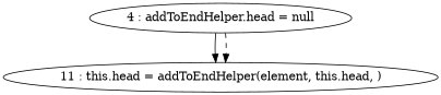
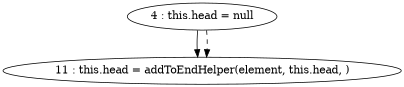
  digraph {
-   "4 : this.head = null" [label="4 : addToEndHelper.head = null"]
+   "4 : this.head = null"
    "11 : this.head = addToEndHelper(element, this.head, )"
    "4 : this.head = null" -> "11 : this.head = addToEndHelper(element, this.head, )"
    "4 : this.head = null" -> "11 : this.head = addToEndHelper(element, this.head, )" [style=dashed]
  }
